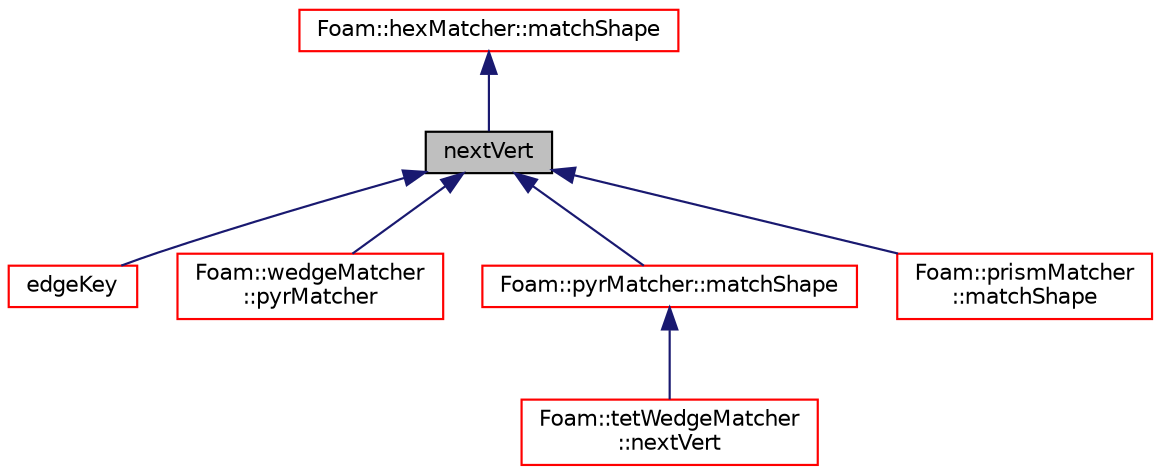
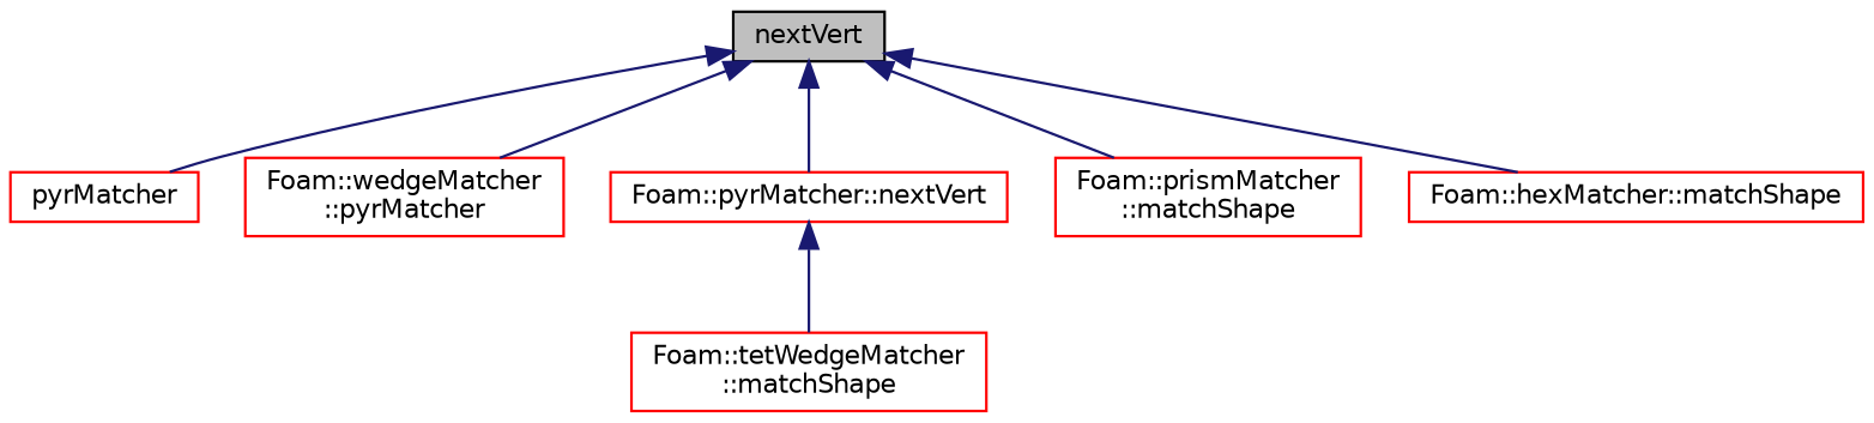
  digraph {
    rankdir=TB
    node [color=red fontname=Helvetica fontsize=10 shape=record]
    edge [color=midnightblue dir=back fontname=Helvetica fontsize=10 labelfontname=Helvetica labelfontsize=10 style=solid]
    n1 [color=black fillcolor=grey75 fontcolor=black height=0.2 label=nextVert style=filled width=0.4]
-   n2 [height=0.2 label=edgeKey width=0.4]
+   n2 [height=0.2 label=pyrMatcher width=0.4]
    n3 [height=0.2 label="Foam::wedgeMatcher\l::pyrMatcher" width=0.4]
-   n4 [height=0.2 label="Foam::pyrMatcher::matchShape" width=0.4]
+   n4 [height=0.2 label="Foam::pyrMatcher::nextVert" width=0.4]
    n5 [height=0.2 label="Foam::prismMatcher\l::matchShape" width=0.4]
    n6 [height=0.2 label="Foam::hexMatcher::matchShape" width=0.4]
-   n7 [height=0.2 label="Foam::tetWedgeMatcher\l::nextVert" width=0.4]
+   n7 [height=0.2 label="Foam::tetWedgeMatcher\l::matchShape" width=0.4]
    n1 -> n2
    n1 -> n3
    n1 -> n4
    n1 -> n5
-   n6 -> n1
+   n1 -> n6
    n4 -> n7
  }
